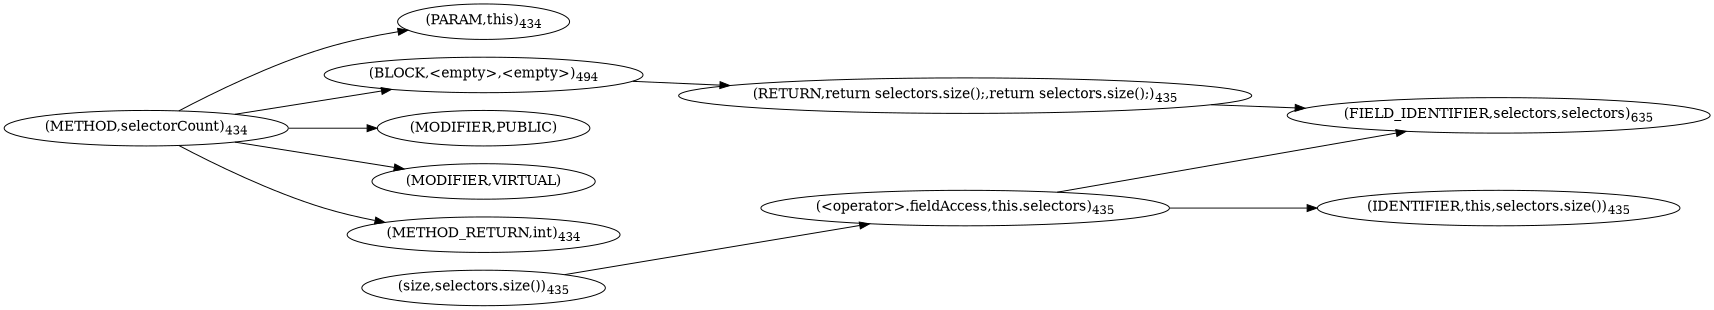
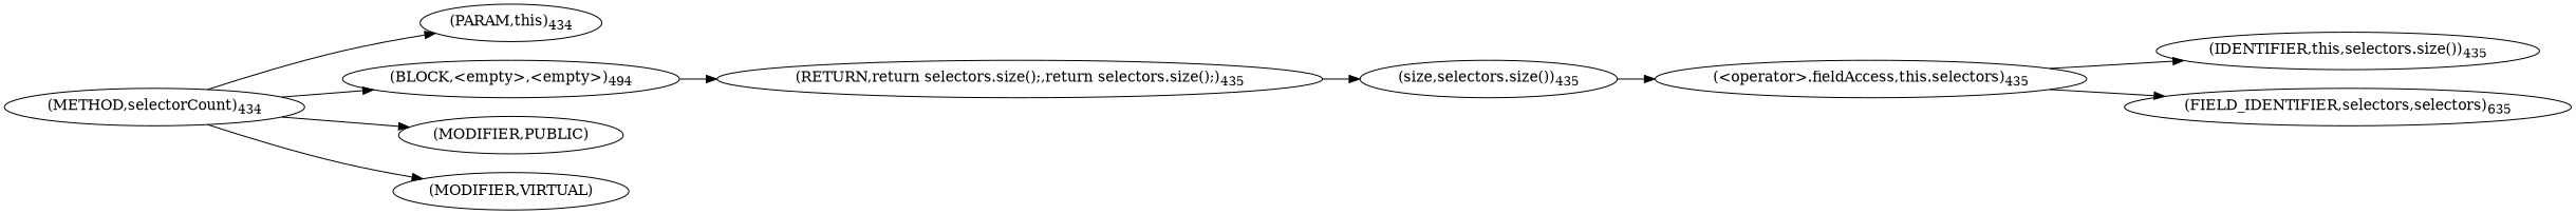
  digraph {
    rankdir=LR
    n1 [label=<(METHOD,selectorCount)<SUB>434</SUB>>]
    n2 [label=<(PARAM,this)<SUB>434</SUB>>]
    n3 [label=<(BLOCK,&lt;empty&gt;,&lt;empty&gt;)<SUB>494</SUB>>]
    n4 [label=<(MODIFIER,PUBLIC)>]
    n5 [label=<(MODIFIER,VIRTUAL)>]
-   n6 [label=<(METHOD_RETURN,int)<SUB>434</SUB>>]
    n7 [label=<(RETURN,return selectors.size();,return selectors.size();)<SUB>435</SUB>>]
    n8 [label=<(size,selectors.size())<SUB>435</SUB>>]
    n9 [label=<(&lt;operator&gt;.fieldAccess,this.selectors)<SUB>435</SUB>>]
    n10 [label=<(IDENTIFIER,this,selectors.size())<SUB>435</SUB>>]
    n11 [label=<(FIELD_IDENTIFIER,selectors,selectors)<SUB>635</SUB>>]
    n1 -> n2
    n1 -> n3
    n1 -> n4
    n1 -> n5
-   n1 -> n6
    n3 -> n7
-   n7 -> n11
+   n7 -> n8
    n8 -> n9
    n9 -> n10
    n9 -> n11
  }
